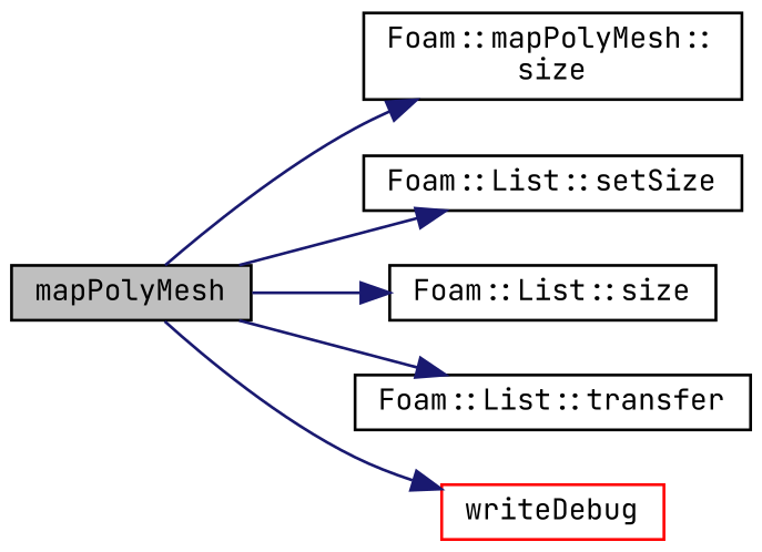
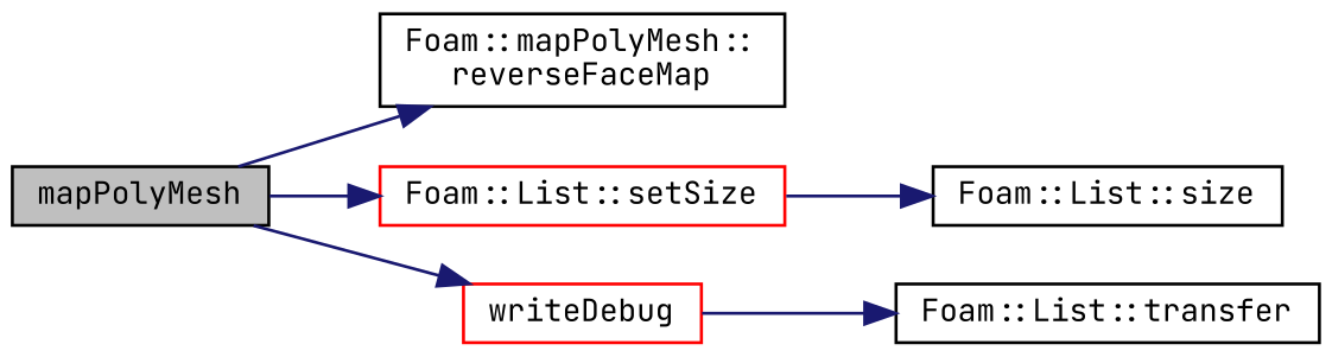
  digraph {
    fontname="JetBrains Mono"
    rankdir=LR
    node [color=black fontname="JetBrains Mono" fontsize=10 shape=record]
    edge [color=midnightblue fontname="JetBrains Mono" fontsize=10 labelfontname=Helvetica labelfontsize=10 style=solid]
    n1 [fillcolor=grey75 fontcolor=black height=0.2 label=mapPolyMesh style=filled width=0.4]
-   n2 [height=0.2 label="Foam::mapPolyMesh::\lsize" width=0.4]
-   n3 [height=0.2 label="Foam::List::setSize" width=0.4]
+   n2 [height=0.2 label="Foam::mapPolyMesh::\lreverseFaceMap" width=0.4]
+   n3 [color=red height=0.2 label="Foam::List::setSize" width=0.4]
    n4 [height=0.2 label="Foam::List::size" width=0.4]
    n5 [height=0.2 label="Foam::List::transfer" width=0.4]
    n6 [color=red height=0.2 label=writeDebug width=0.4]
    n1 -> n2
    n1 -> n3
-   n1 -> n4
-   n1 -> n5
+   n3 -> n4
+   n6 -> n5
    n1 -> n6
  }
